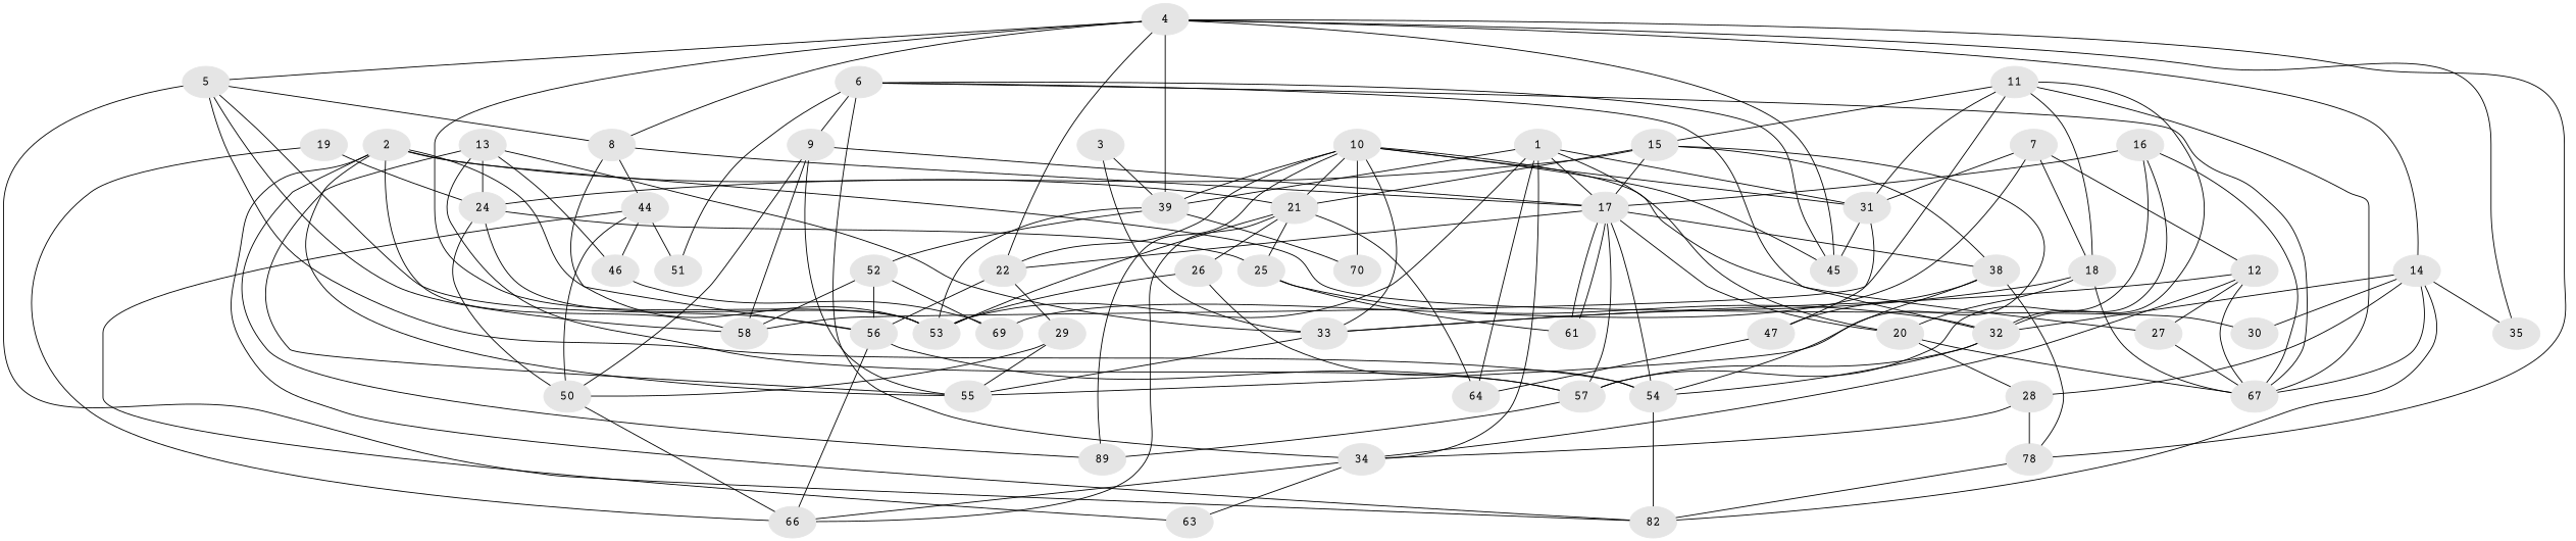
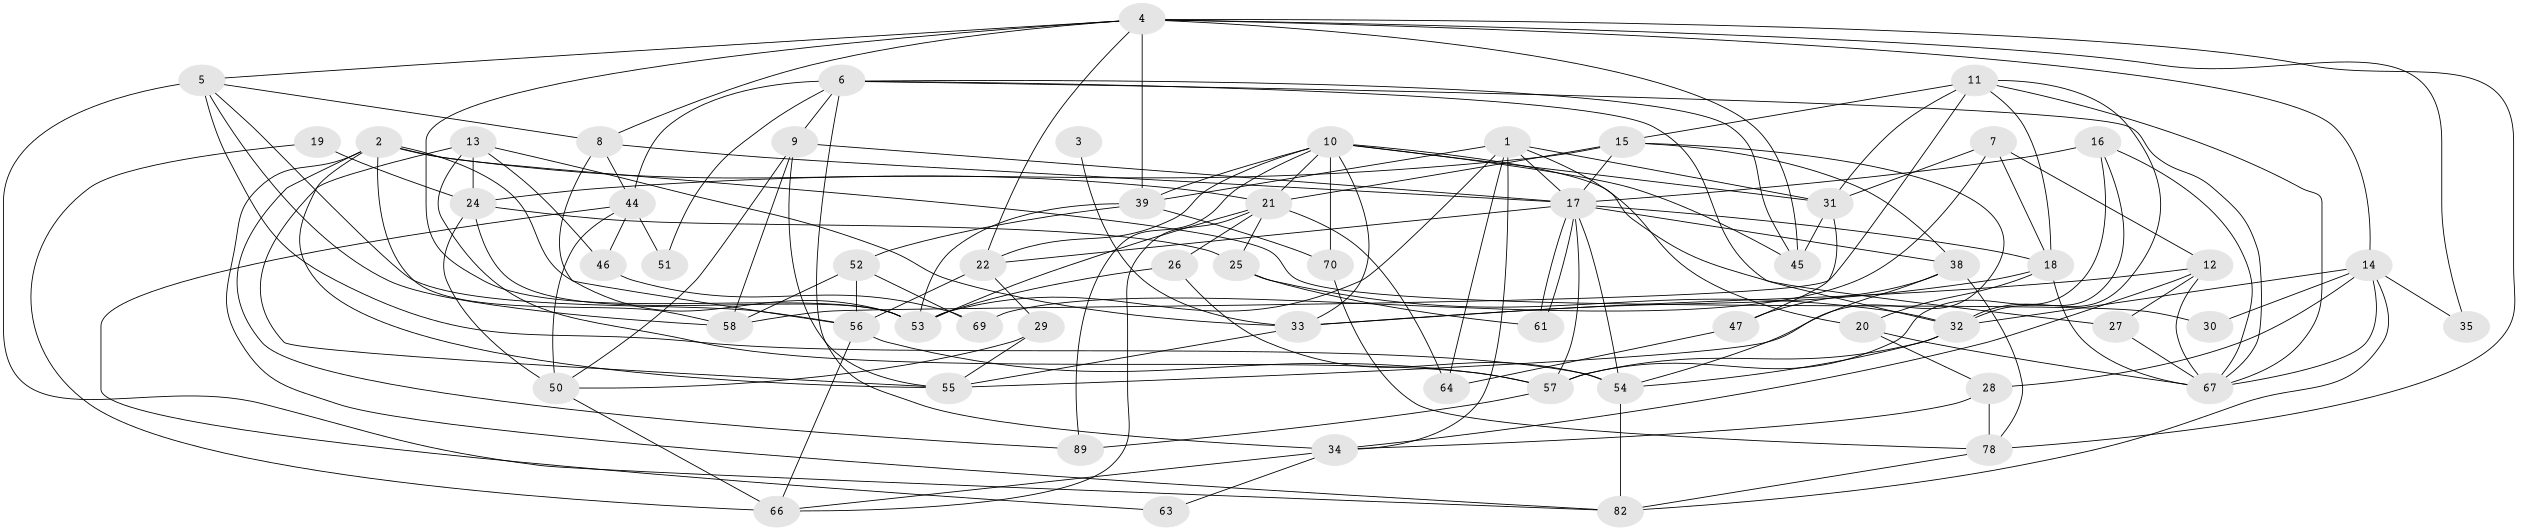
  graph {
    fontname="Courier Prime"
    node [color=gray90 fontname="Courier Prime" style=filled]
    edge [fontname="Courier Prime"]
    1 [super="+79"]
    17 [super="+94"]
    20 [super="+73"]
    31 [super="+41"]
    34 [super="+40"]
    39 [super="+42"]
    53 [super="+92"]
    64
    22 [super="+68"]
    54 [super="+83"]
    18 [super="+75"]
    57 [super="+76"]
    38 [super="+62"]
    61
    67 [super="+80"]
    28
    45
    47
    66 [super="+81"]
    63
    70
    52
    2 [super="+36"]
    21 [super="+48"]
    30
    55 [super="+89"]
    58 [super="+84"]
    82 [super="+86"]
    n29 [label=89]
    25
    26
    33 [super="+93"]
    3
    4 [super="+43"]
    5 [super="+65"]
    8 [super="+37"]
    14 [super="+49"]
    35
    78 [super="+91"]
    56 [super="+90"]
    44 [super="+96"]
    32
    29
    6 [super="+59"]
    9 [super="+60"]
    51
    50
    46 [super="+71"]
    12 [super="+85"]
    27
    7
    69
    10 [super="+88"]
    11 [super="+74"]
    15 [super="+23"]
    24 [super="+77"]
    13 [super="+72"]
    16 [super="+95"]
    19
    1 -- 17
    1 -- 20
    1 -- 31
    1 -- 34
    1 -- 39
    1 -- 53
    1 -- 64
    17 -- 22
    17 -- 54 [weight=2]
-   17 -- 20
+   17 -- 18
    17 -- 57
    17 -- 38
    17 -- 61
    17 -- 61
    20 -- 67
    20 -- 28
    31 -- 45
    31 -- 47
    34 -- 66
    34 -- 63
    39 -- 53
    39 -- 70
    39 -- 52
    22 -- 56
    22 -- 29
    54 -- 82
    18 -- 20
    18 -- 67
    18 -- 33
    57 -- n29
    38 -- 54
    38 -- 47
    38 -- 78
    28 -- 34
    28 -- 78
    47 -- 64
+   70 -- 78
    52 -- 58
    52 -- 56
    52 -- 69
    2 -- 53
    2 -- 21
    2 -- 30
    2 -- 55
    2 -- 58
    2 -- 82
    2 -- n29
    21 -- 53
    21 -- 64
    21 -- 66
    21 -- 25
    21 -- 26
    25 -- 61
    25 -- 32
    26 -- 53
    26 -- 54
    33 -- 55
-   3 -- 39
    3 -- 33
    4 -- 39
    4 -- 53
    4 -- 22
    4 -- 45
    4 -- 5
    4 -- 8
    4 -- 14
    4 -- 35
    4 -- 78
    5 -- 54
    5 -- 58
    5 -- 82
    5 -- 8
    5 -- 56
    8 -- 17
    8 -- 56
    8 -- 44
    14 -- 67
    14 -- 28
    14 -- 30
    14 -- 82
    14 -- 35
    14 -- 32
    78 -- 82
    56 -- 57
    56 -- 66
    44 -- 63
    44 -- 51
    44 -- 50
    44 -- 46
    32 -- 54
    32 -- 57
    29 -- 55
    29 -- 50
    6 -- 34
    6 -- 67
    6 -- 45
+   6 -- 44
    6 -- 32
    6 -- 9
    6 -- 51
    9 -- 17 [weight=2]
    9 -- 55
    9 -- 58
    9 -- 50
    50 -- 66
    46 -- 69
    12 -- 34
    12 -- 67
    12 -- 33 [weight=2]
    12 -- 27
    27 -- 67
    7 -- 31
    7 -- 18
    7 -- 12
    7 -- 69
    10 -- 31
    10 -- 39
    10 -- 22
    10 -- 45
    10 -- 70
    10 -- 21
    10 -- n29
    10 -- 33
    10 -- 27
    11 -- 31
    11 -- 18
    11 -- 67
    11 -- 58
    11 -- 32
    11 -- 15
    15 -- 17
    15 -- 38
    15 -- 21
    15 -- 55
    15 -- 24
    24 -- 53
    24 -- 25
    24 -- 50
    13 -- 57
    13 -- 55
    13 -- 33
    13 -- 46
    13 -- 24
    16 -- 17
    16 -- 57
    16 -- 67
    16 -- 32
    19 -- 66
    19 -- 24
  }
